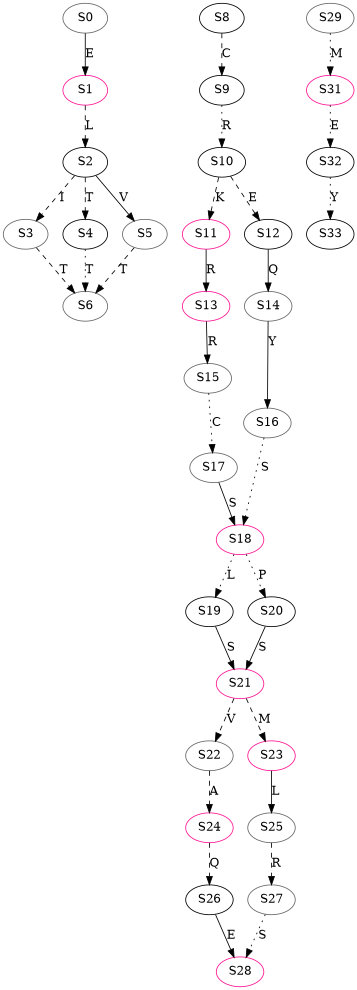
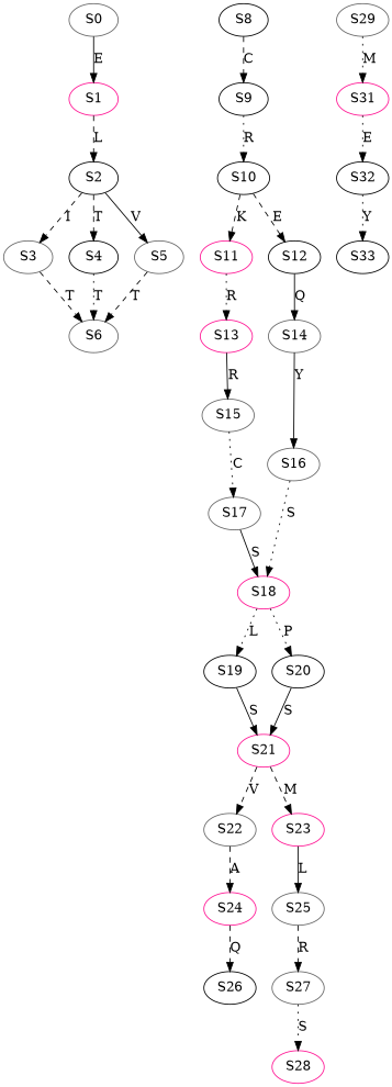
  strict digraph {
    node [color=gray40]
    edge [style=dashed]
    S1 [color=deeppink]
    S0
    S2 [color=black]
    S3
    S4 [color=black]
    S5
    S6
    S8 [color=black]
    S9 [color=black]
    S10 [color=black]
    S11 [color=deeppink]
    S12 [color=black]
    S13 [color=deeppink]
    S14
    S15
    S16
    S17
    S18 [color=deeppink]
    S19 [color=black]
    S20 [color=black]
    S21 [color=deeppink]
    S22
    S23 [color=deeppink]
    S24 [color=deeppink]
    S25
    S26 [color=black]
    S27
    S28 [color=deeppink]
    S31 [color=deeppink]
    S29
    S32 [color=black]
    S33 [color=black]
    S1 -> S2 [label=L]
    S0 -> S1 [label=E style=solid]
    S2 -> S3 [label=I]
    S2 -> S4 [label=T]
    S2 -> S5 [label=V style=solid]
    S3 -> S6 [label=T]
    S4 -> S6 [label=T style=dotted]
    S5 -> S6 [label=T]
    S8 -> S9 [label=C]
    S9 -> S10 [label=R style=dotted]
    S10 -> S11 [label=K]
    S10 -> S12 [label=E]
-   S11 -> S13 [label=R style=solid]
+   S11 -> S13 [label=R style=dotted]
    S12 -> S14 [label=Q style=solid]
    S13 -> S15 [label=R style=solid]
    S14 -> S16 [label=Y style=solid]
    S15 -> S17 [label=C style=dotted]
    S16 -> S18 [label=S style=dotted]
    S17 -> S18 [label=S style=solid]
    S18 -> S19 [label=L style=dotted]
    S18 -> S20 [label=P style=dotted]
    S19 -> S21 [label=S style=solid]
    S20 -> S21 [label=S style=solid]
    S21 -> S22 [label=V]
    S21 -> S23 [label=M]
    S22 -> S24 [label=A]
    S23 -> S25 [label=L style=solid]
    S24 -> S26 [label=Q]
    S25 -> S27 [label=R]
-   S26 -> S28 [label=E style=solid]
    S27 -> S28 [label=S style=dotted]
    S31 -> S32 [label=E style=dotted]
    S29 -> S31 [label=M style=dotted]
    S32 -> S33 [label=Y style=dotted]
  }
